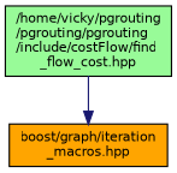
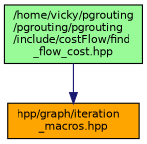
  digraph {
    node [color=black fontname=Helvetica fontsize=10 shape=record style=filled]
    n1 [fillcolor=palegreen fontcolor=black height=0.2 label="/home/vicky/pgrouting\l/pgrouting/pgrouting\l/include/costFlow/find\l_flow_cost.hpp" width=0.4]
-   n2 [fillcolor=orange height=0.2 label="boost/graph/iteration\l_macros.hpp" width=0.4]
+   n2 [fillcolor=orange height=0.2 label="hpp/graph/iteration\l_macros.hpp" width=0.4]
    n1 -> n2 [color=midnightblue fontname=Helvetica fontsize=10 labelfontname=Helvetica labelfontsize=10 style=solid]
  }
